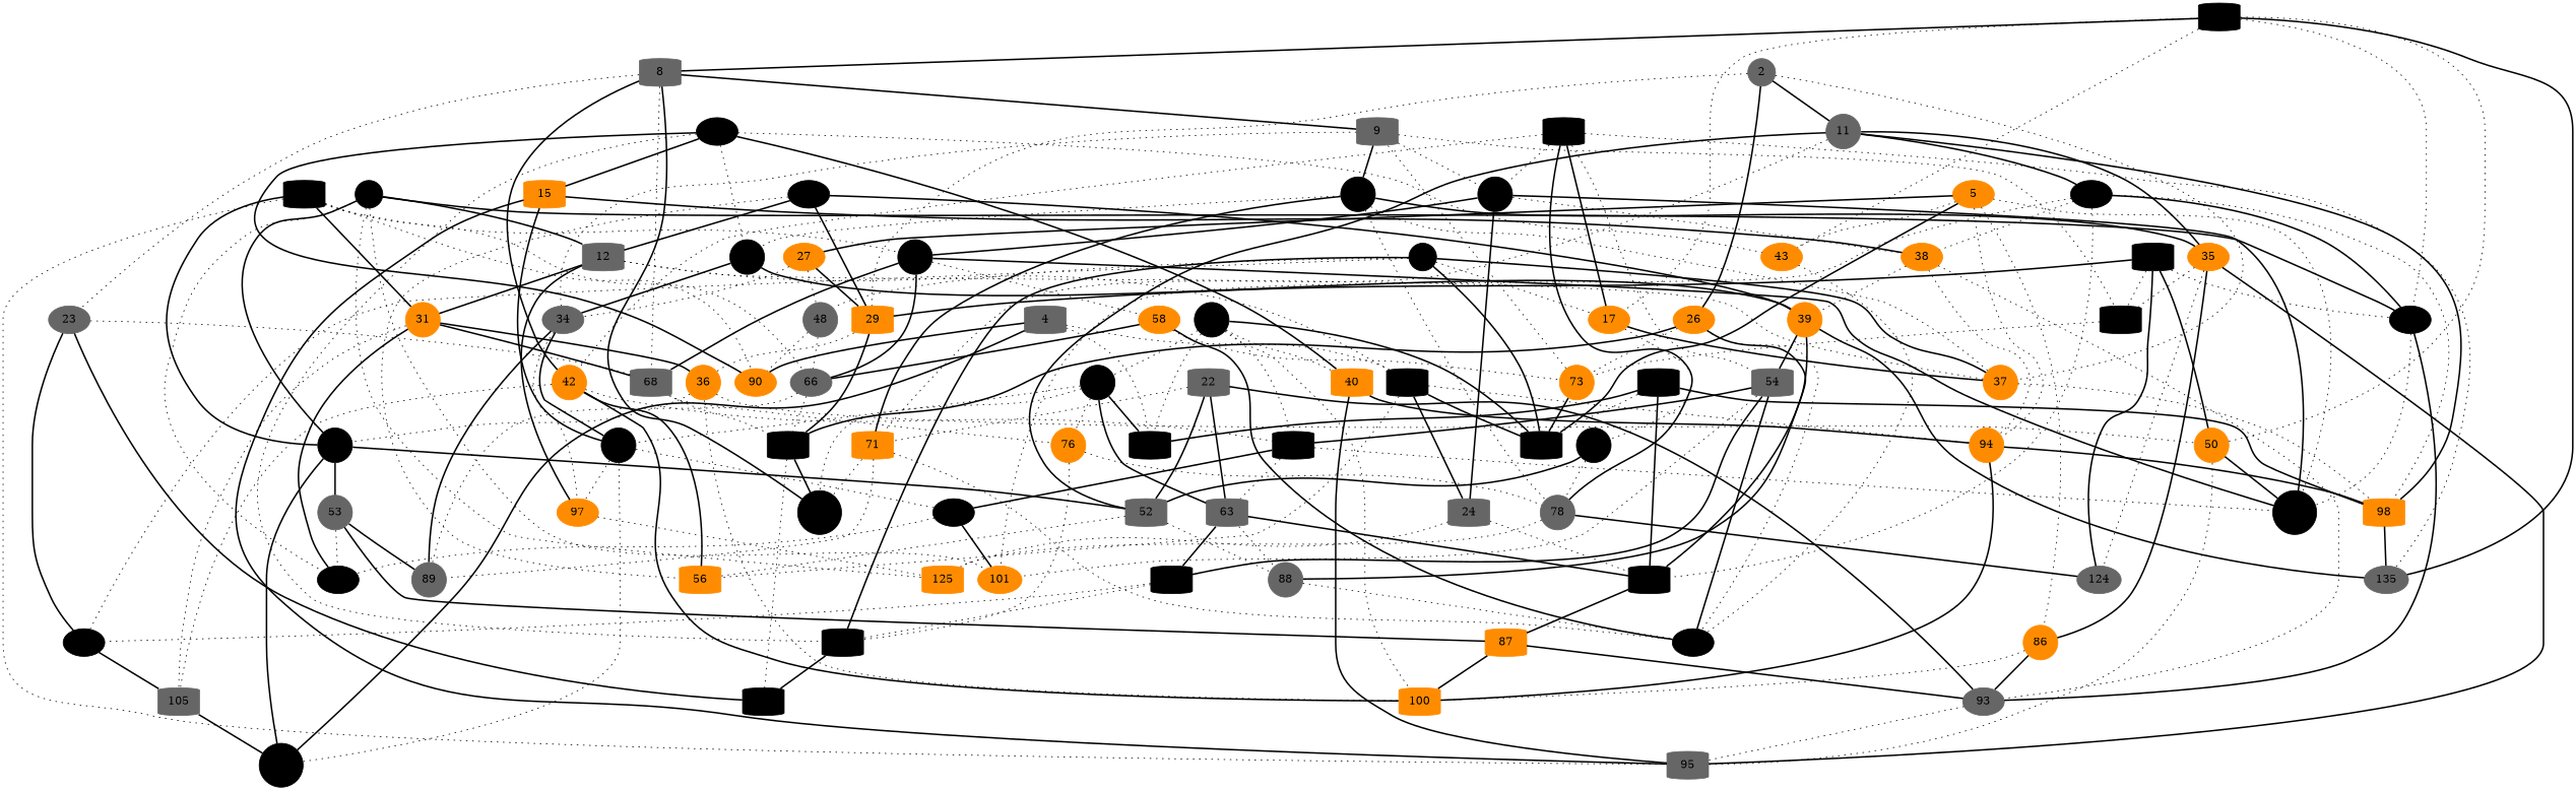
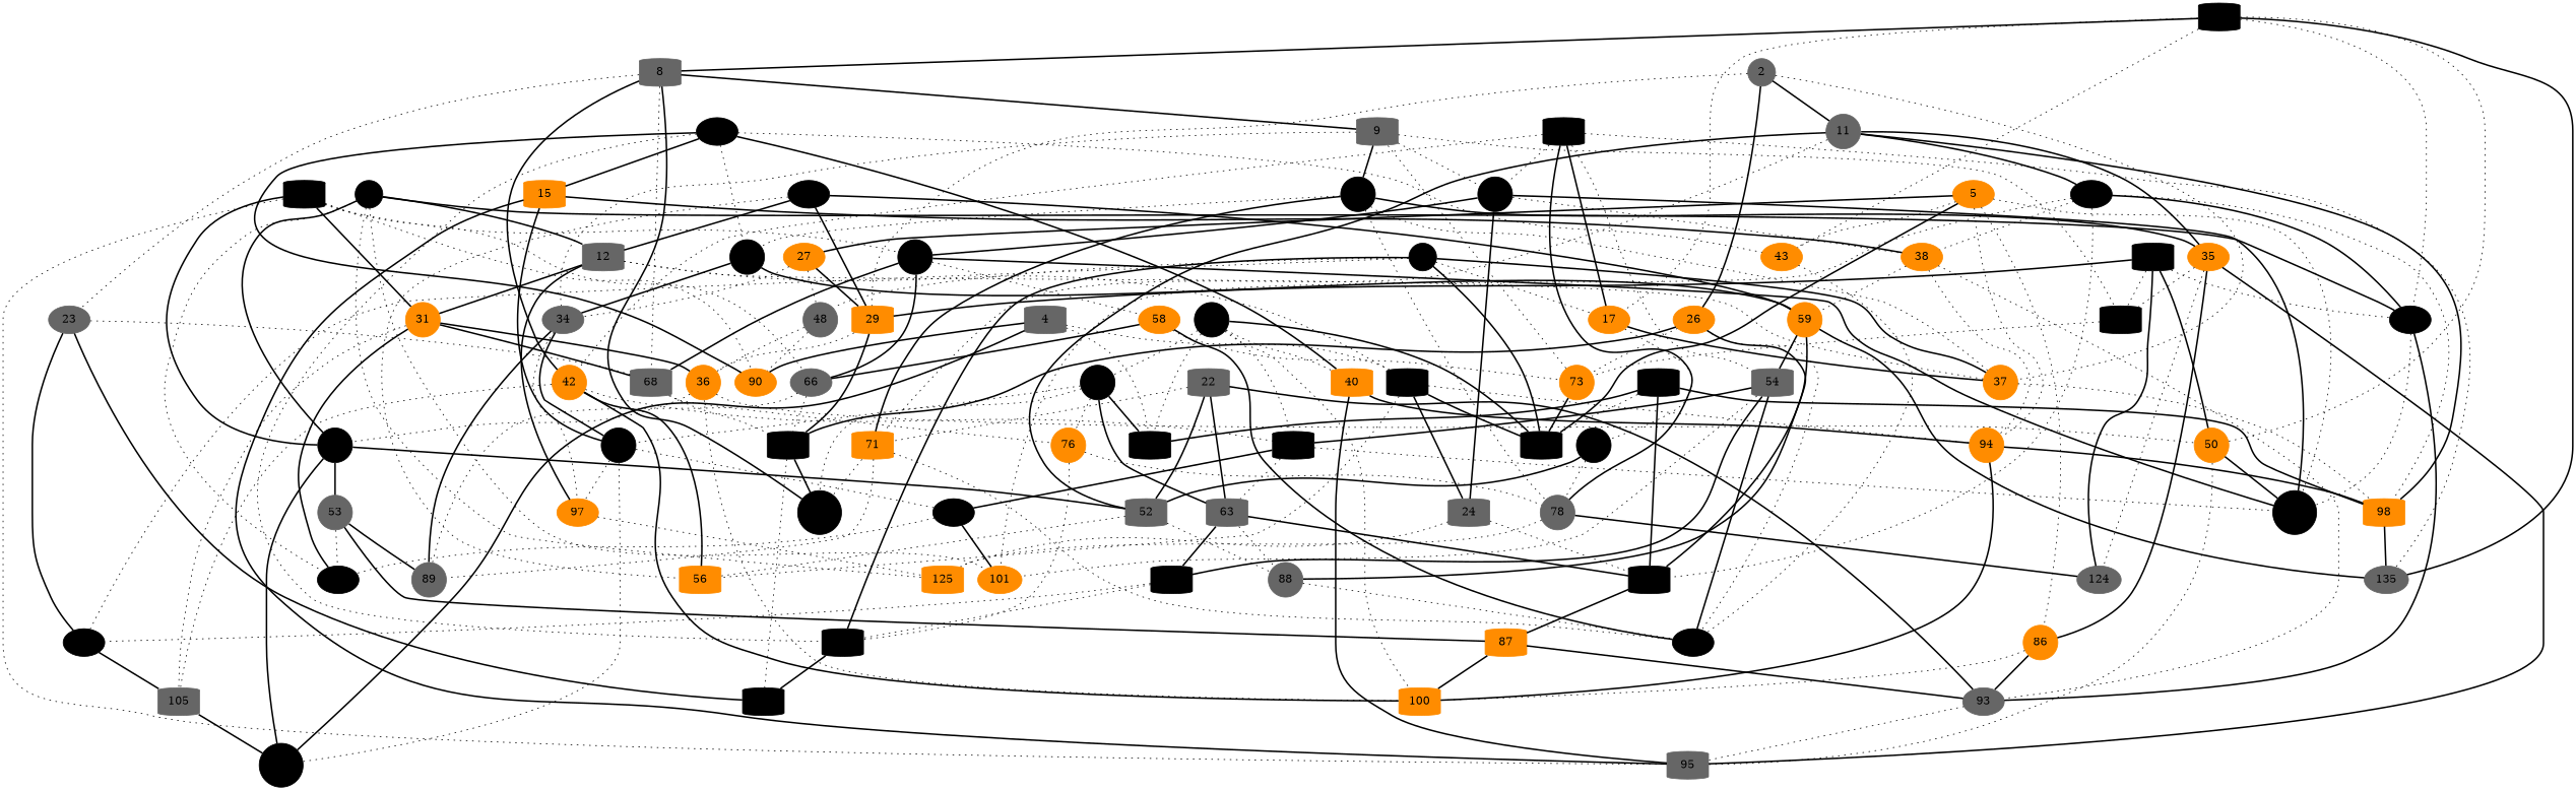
  graph {
    node [color=black shape=cylinder style=filled]
    edge [style=dotted]
    1 [shape=circle super="+121"]
    12 [color=gray40 super="+91"]
    41 [shape=circle super="+120"]
    61 [shape=ellipse super="+130"]
    65 [shape=ellipse]
    n6 [color=darkorange label=101 shape=ellipse]
    125 [color=darkorange]
    37 [color=darkorange shape=circle super="+77"]
    20 [super="+137"]
    31 [color=darkorange shape=circle super="+138"]
    97 [color=darkorange shape=ellipse]
    127 [shape=circle]
    52 [color=gray40 super="+128"]
    53 [color=gray40 shape=circle]
    117 [shape=circle super="+136"]
    93 [color=gray40 shape=ellipse super="+122"]
    11 [color=gray40 shape=circle super="+92"]
    21 [shape=ellipse super="+75"]
    35 [color=darkorange shape=ellipse super="+115"]
    71 [color=darkorange super="+85"]
    98 [color=darkorange super="+111"]
    2 [color=gray40 shape=circle]
    n23 [color=darkorange label=26 shape=ellipse super="+116"]
    29 [color=darkorange super="+103"]
    73 [color=darkorange shape=circle super="+82"]
    80 [super="+114"]
    99 [shape=ellipse super="+101"]
    108 [super="+131"]
    36 [color=darkorange shape=circle super="+64"]
    3 [shape=circle super="+129"]
    17 [color=darkorange shape=ellipse super="+123"]
    48 [color=gray40 shape=circle]
    81 [shape=ellipse]
    112 [super="+133"]
    113 [super="+143"]
    45 [shape=circle]
    90 [color=darkorange shape=ellipse]
    66 [color=gray40 shape=ellipse super="+126"]
    105 [color=gray40]
    132
    94 [color=darkorange shape=circle super="+145"]
    56 [color=darkorange]
    24 [color=gray40]
    4 [color=gray40]
    104
    5 [color=darkorange shape=ellipse super="+106"]
    27 [color=darkorange shape=ellipse]
    43 [color=darkorange shape=ellipse]
    86 [color=darkorange shape=circle]
    34 [color=gray40 shape=ellipse super="+109"]
    100 [color=darkorange super="+146"]
    6 [super="+119"]
    8 [color=gray40 super="+140"]
    50 [color=darkorange shape=circle super="+96"]
    135 [color=gray40 shape=ellipse]
    9 [color=gray40 super="+30"]
    23 [color=gray40 shape=ellipse]
    42 [color=darkorange shape=circle super="+72"]
    68 [color=gray40 super="+69"]
    141 [shape=circle]
    95 [color=gray40 super="+102"]
    7 [shape=ellipse]
-   39 [color=darkorange shape=circle super="+110"]
+   39 [color=darkorange shape=circle super="+110" label=59]
    54 [color=gray40 super="+60"]
    88 [color=gray40 shape=circle]
    16 [shape=circle super="+26"]
    32 [shape=circle super="+51"]
    47
    57 [super="+83"]
    76 [color=darkorange shape=circle]
    38 [color=darkorange shape=ellipse super="+142"]
    44 [shape=circle super="+144"]
    33 [shape=circle]
    78 [color=gray40 shape=circle super="+134"]
    49 [shape=circle super="+74"]
    89 [color=gray40 shape=circle]
    10 [shape=ellipse super="+59"]
    15 [color=darkorange]
    40 [color=darkorange]
    124 [color=gray40 shape=ellipse]
    13 [super="+118"]
    14 [super="+19"]
    70
    62 [shape=ellipse]
    58 [color=darkorange shape=ellipse]
    18 [shape=circle super="+79"]
    46 [shape=circle super="+139"]
    63 [color=gray40 super="+84"]
    87 [color=darkorange]
    22 [color=gray40]
    25 [super="+67"]
    55
    1 -- 12 [style=bold]
    1 -- 41 [style=bold]
    1 -- 61 [style=bold]
    1 -- 65
    1 -- n6
    1 -- 125
    12 -- 37
    12 -- 20
    12 -- 31 [style=bold]
    12 -- 97 [style=bold]
    41 -- 127 [style=bold]
    41 -- 52 [style=bold]
    41 -- 53 [style=bold]
    61 -- 117
    61 -- 93 [style=bold]
    37 -- 98
    20 -- 113 [style=bold]
    20 -- 94
    20 -- 56
    20 -- 24 [style=bold]
    31 -- 65 [style=bold]
    31 -- 36 [style=bold]
    31 -- 105
    31 -- 68 [style=bold]
    97 -- 125
    52 -- 56
    52 -- 88
    53 -- 65
    53 -- 89 [style=bold]
    53 -- 87 [style=bold]
    93 -- 95
    11 -- 52 [style=bold]
    11 -- 21 [style=bold]
    11 -- 35 [style=bold]
    11 -- 71
    11 -- 98 [style=bold]
    21 -- 61 [style=bold]
    21 -- n6
    21 -- 98
    21 -- 80
    21 -- 38
    35 -- 86 [style=bold]
    35 -- 95 [style=bold]
    35 -- 47
    35 -- 124
    71 -- 99
    71 -- 141
    71 -- 89
    98 -- 135 [style=bold]
    2 -- 37
    2 -- 11 [style=bold]
    2 -- n23 [style=bold]
    2 -- 29
    n23 -- 73 [weight=2]
    n23 -- 80 [style=bold]
    n23 -- 99
    n23 -- 108 [style=bold]
    29 -- 108 [style=bold]
    29 -- 36
    73 -- 113 [style=bold]
    80 -- 87 [style=bold]
    108 -- 132
    108 -- 141 [style=bold]
    36 -- 41
    36 -- 100
    36 -- 50 [weight=2]
    3 -- 37 [style=bold]
    3 -- 17
    3 -- 48
    3 -- 81
    3 -- 112 [style=bold]
    3 -- 113 [style=bold]
    17 -- 37 [style=bold]
    17 -- 45 [weight=2]
    48 -- 90
-   48 -- 66
+   48 -- 36
    81 -- 105 [style=bold]
    112 -- 132 [style=bold weight=2]
    45 -- 52 [style=bold]
    45 -- 78
    66 -- 108
    66 -- 89
    105 -- 127 [style=bold]
    94 -- 98 [style=bold]
    94 -- 100 [style=bold]
    24 -- 125
    24 -- 80
    4 -- 20
    4 -- 127 [style=bold]
    4 -- 90 [style=bold]
    4 -- 104
    5 -- 117
    5 -- 113 [style=bold]
    5 -- 94
    5 -- 27 [style=bold]
    5 -- 43
    5 -- 86
    27 -- 29 [style=bold]
    27 -- 48
    27 -- 34
    43 -- 99
    86 -- 93 [style=bold]
    86 -- 100
    34 -- 97
    34 -- 49 [style=bold]
    34 -- 89 [style=bold]
    6 -- 61
    6 -- 17
    6 -- 43
    6 -- 8 [style=bold]
    6 -- 50
    6 -- 135 [style=bold]
    8 -- 9 [style=bold]
    8 -- 23
    8 -- 42 [style=bold]
    8 -- 68
    8 -- 141 [style=bold]
    50 -- 117 [style=bold]
    50 -- 95
    9 -- 73
    9 -- 34
    9 -- 16
    9 -- 32 [style=bold]
    9 -- 47
    23 -- 81 [style=bold]
    23 -- 132 [style=bold]
    23 -- 68
    42 -- 105
    42 -- 56 [style=bold]
    42 -- 100 [style=bold]
    42 -- 57
    68 -- 108
    68 -- 76
    7 -- 12 [style=bold]
    7 -- 29 [style=bold]
    7 -- 56
    7 -- 39 [style=bold]
    39 -- 135 [style=bold]
    39 -- 54 [style=bold]
    39 -- 88 [style=bold]
    54 -- n6
    54 -- 99 [style=bold]
    54 -- 57 [style=bold]
    54 -- 70 [style=bold]
    88 -- 99
    16 -- 117 [style=bold]
    16 -- 24 [style=bold]
    16 -- 38
    16 -- 44 [style=bold]
    32 -- 37
    32 -- 35 [style=bold]
    32 -- 71 [style=bold]
    32 -- 33
    32 -- 78
    47 -- 73
    57 -- 117
    57 -- 62 [style=bold]
    57 -- 63
    76 -- 112
    76 -- 78
    38 -- 93
    38 -- 94
    38 -- 39
    44 -- 117 [style=bold]
    44 -- 66 [style=bold]
    44 -- 68 [style=bold]
    44 -- 58
    33 -- 34 [style=bold]
    33 -- 39 [style=bold]
    78 -- 125
    78 -- 124 [style=bold]
    49 -- 97
    49 -- 127
    49 -- 62
    10 -- 112
    10 -- 90 [style=bold]
    10 -- 43
    10 -- 33
    10 -- 15 [style=bold]
    10 -- 40 [style=bold]
    15 -- 95 [style=bold]
    15 -- 38 [style=bold]
    15 -- 49 [style=bold]
    40 -- 94 [style=bold]
    40 -- 95 [style=bold]
    13 -- 61
    13 -- 29 [style=bold]
    13 -- 50 [style=bold]
    13 -- 47
    13 -- 124 [style=bold weight=2]
    14 -- 17 [style=bold]
    14 -- 135
    14 -- 42
    14 -- 54
    14 -- 16
    14 -- 78 [style=bold]
    70 -- 81
    70 -- 112
    62 -- 65
    62 -- n6 [style=bold]
    58 -- 73
    58 -- 99 [style=bold]
    58 -- 66 [style=bold]
    18 -- 113 [style=bold]
    18 -- 104
    18 -- 100
    18 -- 57
    18 -- 40
    18 -- 46
    46 -- 104 [style=bold]
    46 -- 141
    46 -- 76
    46 -- 49
    46 -- 63 [style=bold]
    63 -- 80 [style=bold]
    63 -- 88
    63 -- 70 [style=bold]
    87 -- 93 [style=bold]
    87 -- 100 [style=bold]
    22 -- 52 [style=bold]
    22 -- 93 [style=bold]
    22 -- 71
    22 -- 63 [style=bold]
    25 -- 41 [style=bold]
    25 -- 31 [style=bold]
    25 -- 90
    25 -- 66
    25 -- 95
    25 -- 44
    55 -- 98 [style=bold]
    55 -- 80 [style=bold]
    55 -- 113
    55 -- 104 [style=bold]
  }
